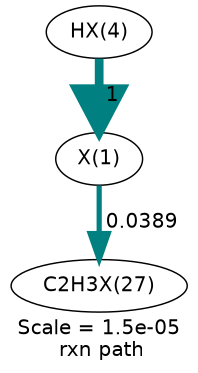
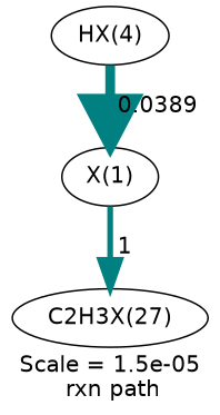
  digraph {
    fontname=Helvetica
    label="Scale = 1.5e-05\l rxn path"
    node [fontname=Helvetica]
    edge [color=teal fontname=Helvetica]
    n1 [label="HX(4)"]
    n2 [label="X(1)"]
    n3 [label="C2H3X(27)"]
-   n1 -> n2 [arrowsize=3 label=" 1" style="setlinewidth(6)"]
-   n2 -> n3 [arrowsize=1.77 label=" 0.0389" style="setlinewidth(3.55)"]
+   n1 -> n2 [arrowsize=3 label=" 0.0389" style="setlinewidth(6)"]
+   n2 -> n3 [arrowsize=1.77 label=" 1" style="setlinewidth(3.55)"]
  }
